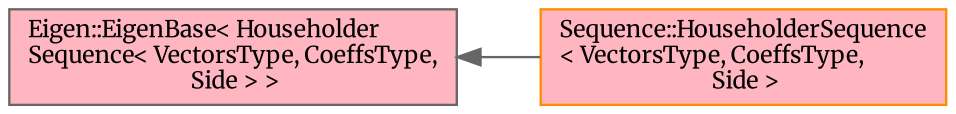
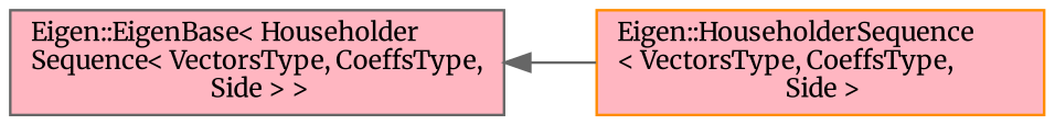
  digraph {
    rankdir=LR
    fontname=Merriweather
    node [fillcolor=lightpink fontname=Merriweather fontsize=10 shape=box style=filled]
-   n1 [color=darkorange fontcolor=black height=0.2 label="Sequence::HouseholderSequence\l\< VectorsType, CoeffsType,\l Side \>" width=0.4]
+   n1 [color=darkorange fontcolor=black height=0.2 label="Eigen::HouseholderSequence\l\< VectorsType, CoeffsType,\l Side \>" width=0.4]
    n2 [color=gray40 height=0.2 label="Eigen::EigenBase\< Householder\lSequence\< VectorsType, CoeffsType,\l Side \> \>" width=0.4]
    n2 -> n1 [color=gray40 dir=back fontname=Merriweather fontsize=10 labelfontname=Helvetica labelfontsize=10 style=solid]
  }
